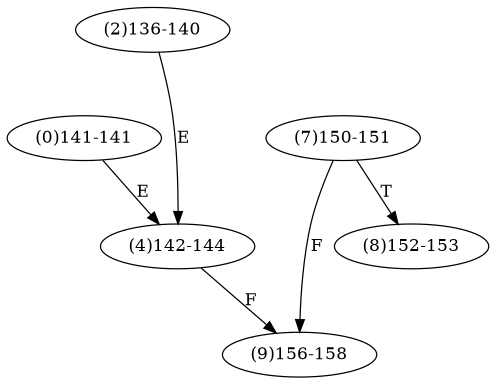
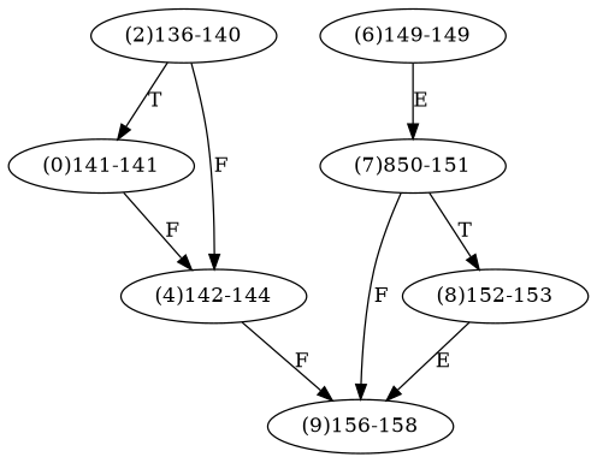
  digraph {
    n1 [label="(2)136-140"]
    n2 [label="(0)141-141"]
    n3 [label="(4)142-144"]
    n4 [label="(9)156-158"]
-   n6 [label="(7)150-151"]
+   n5 [label="(6)149-149"]
+   n6 [label="(7)850-151"]
    n7 [label="(8)152-153"]
-   n1 -> n3 [label=E]
-   n2 -> n3 [label=E]
+   n1 -> n2 [label=T]
+   n1 -> n3 [label=F]
+   n2 -> n3 [label=F]
    n3 -> n4 [label=F]
+   n5 -> n6 [label=E]
    n6 -> n4 [label=F]
    n6 -> n7 [label=T]
+   n7 -> n4 [label=E]
  }
